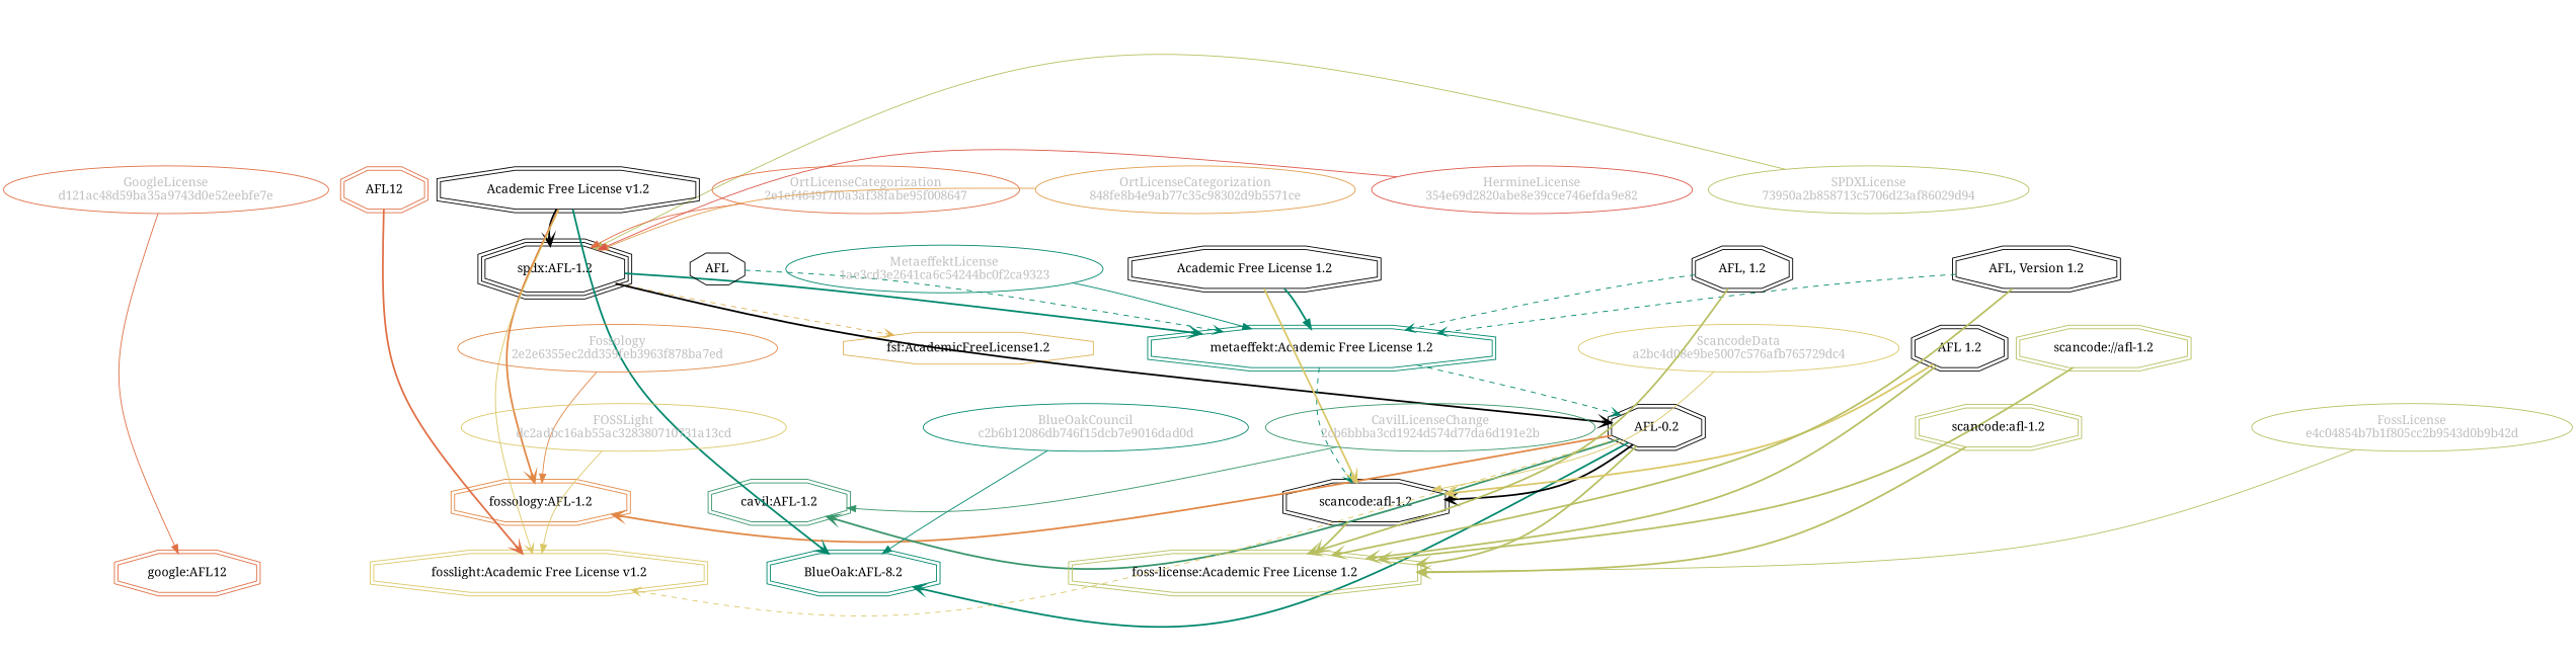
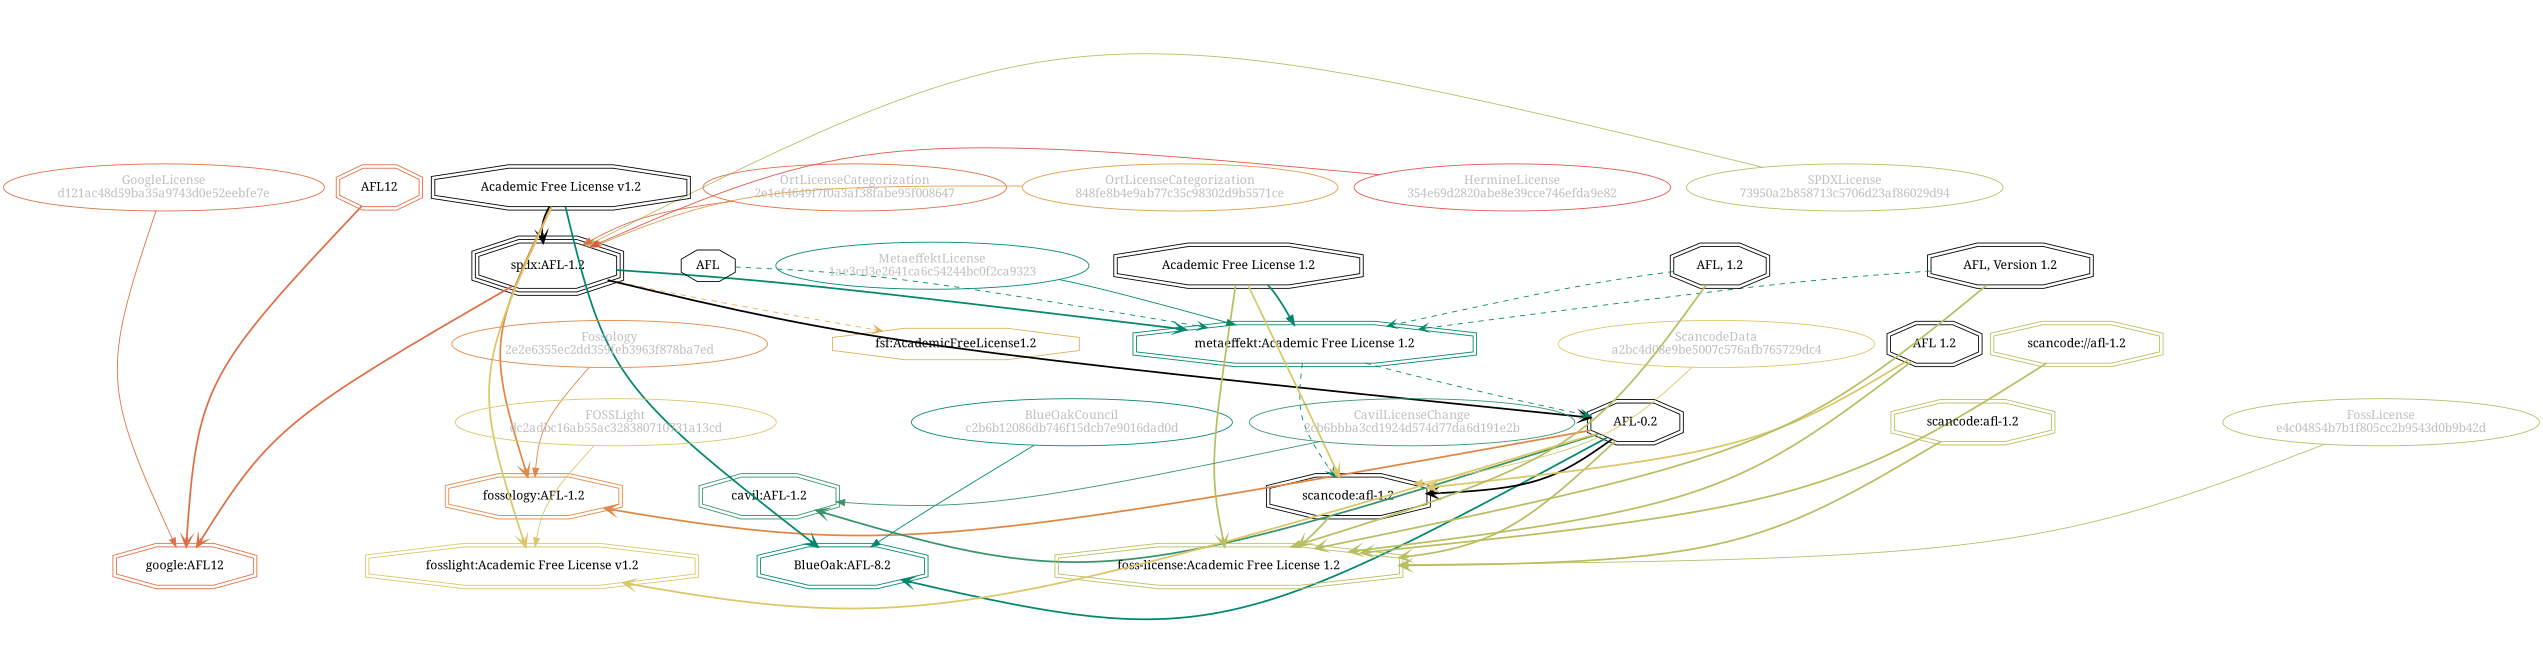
  strict digraph {
    fontname="Noto Serif"
    splines=curved
    node [fontname="Noto Serif" shape=doubleoctagon]
    edge [color="#00876c" fontname="Noto Serif" weight=0.7 arrowhead=vee style=bold]
    n1 [color="#b8bf62" fillcolor="beige;1" fontcolor=gray label="SPDXLicense\n73950a2b858713c5706d23af86029d94" shape=ellipse]
    n2 [label="spdx:AFL-1.2" shape=tripleoctagon]
    n3 [color="#e06f45" label="google:AFL12"]
    n4 [color="#deb256" label="fsf:AcademicFreeLicense1.2" shape=octagon]
    n5 [color="#00876c" label="metaeffekt:Academic Free License 1.2"]
    n6 [label="AFL-0.2"]
    n7 [color="#00876c" label="BlueOak:AFL-8.2"]
    n8 [label="scancode:afl-1.2"]
    n9 [color="#e18745" label="fossology:AFL-1.2"]
    n10 [color="#379469" label="cavil:AFL-1.2"]
    n11 [color="#b8bf62" label="foss-license:Academic Free License 1.2"]
    n12 [color="#dac767" label="fosslight:Academic Free License v1.2"]
    n13 [label="Academic Free License v1.2"]
    n14 [color="#e06f45" fillcolor="beige;1" fontcolor=gray label="GoogleLicense\nd121ac48d59ba35a9743d0e52eebfe7e" shape=ellipse]
    n15 [color="#e06f45" label=AFL12]
    n16 [label=AFL shape=octagon]
    n17 [color="#00876c" fillcolor="beige;1" fontcolor=gray label="BlueOakCouncil\nc2b6b12086db746f15dcb7e9016dad0d" shape=ellipse]
    n18 [color="#dac767" fillcolor="beige;1" fontcolor=gray label="ScancodeData\na2bc4d08e9be5007c576afb765729dc4" shape=ellipse]
    n19 [label="AFL 1.2"]
    n20 [label="Academic Free License 1.2"]
    n21 [color="#e18745" fillcolor="beige;1" fontcolor=gray label="Fossology\n2e2e6355ec2dd359feb3963f878ba7ed" shape=ellipse]
    n22 [color="#e06f45" fillcolor="beige;1" fontcolor=gray label="OrtLicenseCategorization\n2e1ef4649f7f0a3af38fabe95f008647" shape=ellipse]
    n23 [color="#e09d4b" fillcolor="beige;1" fontcolor=gray label="OrtLicenseCategorization\n848fe8b4e9ab77c35c98302d9b5571ce" shape=ellipse]
    n24 [color="#379469" fillcolor="beige;1" fontcolor=gray label="CavilLicenseChange\n2cb6bbba3cd1924d574d77da6d191e2b" shape=ellipse]
    n25 [color="#00876c" fillcolor="beige;1" fontcolor=gray label="MetaeffektLicense\n1ae3cd3e2641ca6c54244bc0f2ca9323" shape=ellipse]
    n26 [label="AFL, Version 1.2"]
    n27 [label="AFL, 1.2"]
    n28 [color="#dc574a" fillcolor="beige;1" fontcolor=gray label="HermineLicense\n354e69d2820abe8e39cce746efda9e82" shape=ellipse]
    n29 [color="#b8bf62" fillcolor="beige;1" fontcolor=gray label="FossLicense\ne4c04854b7b1f805cc2b9543d0b9b42d" shape=ellipse]
    n30 [color="#b8bf62" label="scancode://afl-1.2"]
    n31 [color="#b8bf62" label="scancode:afl-1.2"]
    n32 [color="#dac767" fillcolor="beige;1" fontcolor=gray label="FOSSLight\ndc2adbc16ab55ac328380710731a13cd" shape=ellipse]
    n1 -> n2 [color="#b8bf62" weight=0.5 arrowhead="" style=""]
+   n2 -> n3 [color="#e06f45"]
    n2 -> n4 [color="#deb256" style=dashed weight=0.5]
    n2 -> n5
    n6 -> n2 [color=""]
-   n5 -> n6 [style=dashed weight=0.5]
+   n6 -> n5 [style=dashed weight=0.5]
    n6 -> n7
    n6 -> n8 [color=""]
    n6 -> n9 [color="#e18745"]
    n6 -> n10 [color="#379469"]
    n6 -> n11 [color="#b8bf62"]
-   n6 -> n12 [color="#dac767" style=dashed]
+   n6 -> n12 [color="#dac767"]
    n8 -> n5 [style=dashed weight=0.5]
    n8 -> n11 [color="#b8bf62"]
    n13 -> n2 [color=""]
    n13 -> n7
    n13 -> n9 [color="#e18745"]
-   n13 -> n12 [color="#dac767" style=solid]
+   n13 -> n12 [color="#dac767"]
    n14 -> n3 [color="#e06f45" weight=0.5 arrowhead="" style=""]
-   n15 -> n12 [color="#e06f45"]
+   n15 -> n3 [color="#e06f45"]
    n16 -> n5 [style=dashed weight=0.5]
    n17 -> n7 [weight=0.5 arrowhead="" style=""]
    n18 -> n8 [color="#dac767" weight=0.5 arrowhead="" style=""]
    n19 -> n8 [color="#dac767"]
    n19 -> n11 [color="#b8bf62"]
    n20 -> n5 [arrowhead=normal]
    n20 -> n8 [color="#dac767"]
+   n20 -> n11 [color="#b8bf62"]
    n21 -> n9 [color="#e18745" weight=0.5 arrowhead="" style=""]
    n22 -> n2 [color="#e06f45" weight=0.5 arrowhead="" style=""]
    n23 -> n2 [color="#e09d4b" weight=0.5 arrowhead="" style=""]
    n24 -> n10 [color="#379469" weight=0.5 arrowhead="" style=""]
    n25 -> n5 [weight=0.5 arrowhead="" style=""]
    n26 -> n5 [style=dashed weight=0.5]
    n26 -> n11 [color="#b8bf62"]
    n27 -> n5 [style=dashed weight=0.5]
-   n27 -> n11 [color="#b8bf62"]
+   n27 -> n11 [arrowhead=normal color="#b8bf62"]
    n28 -> n2 [color="#dc574a" weight=0.5 arrowhead="" style=""]
    n29 -> n11 [color="#b8bf62" weight=0.5 arrowhead="" style=""]
    n30 -> n11 [color="#b8bf62"]
    n31 -> n11 [color="#b8bf62"]
    n32 -> n12 [color="#dac767" weight=0.5 arrowhead="" style=""]
  }
